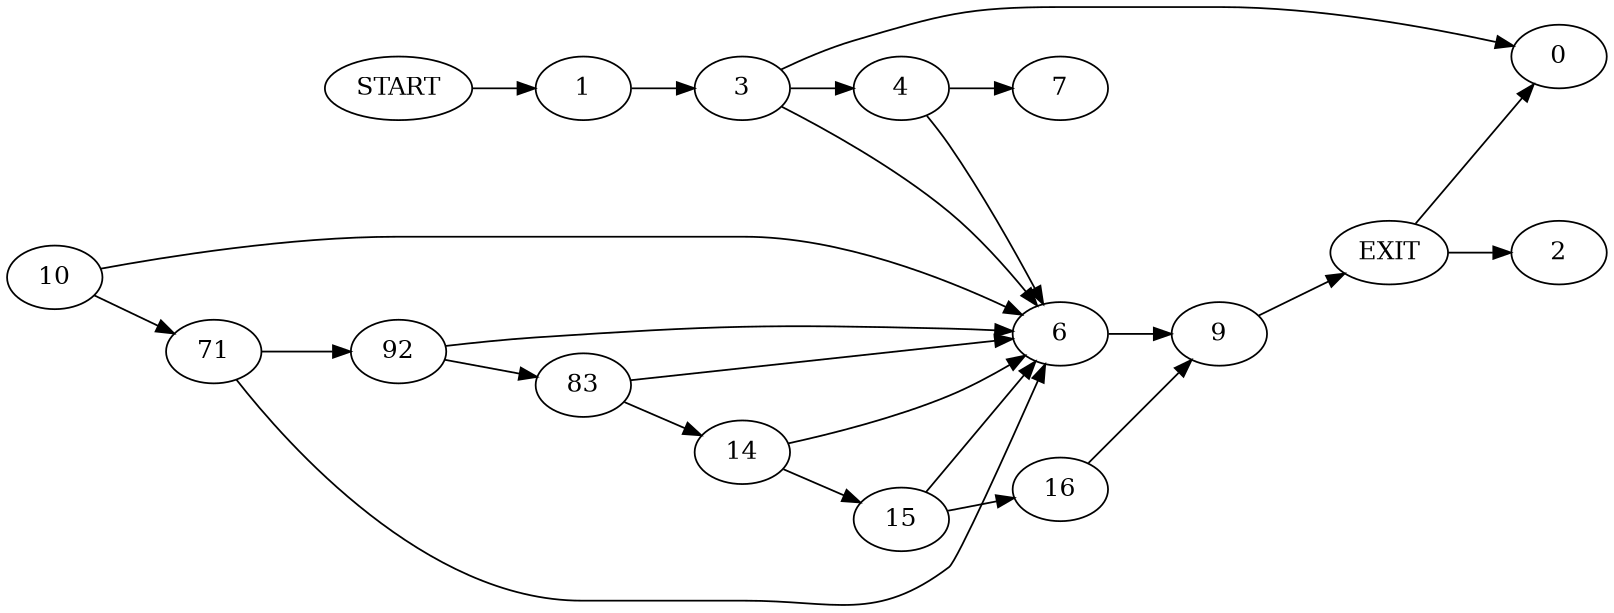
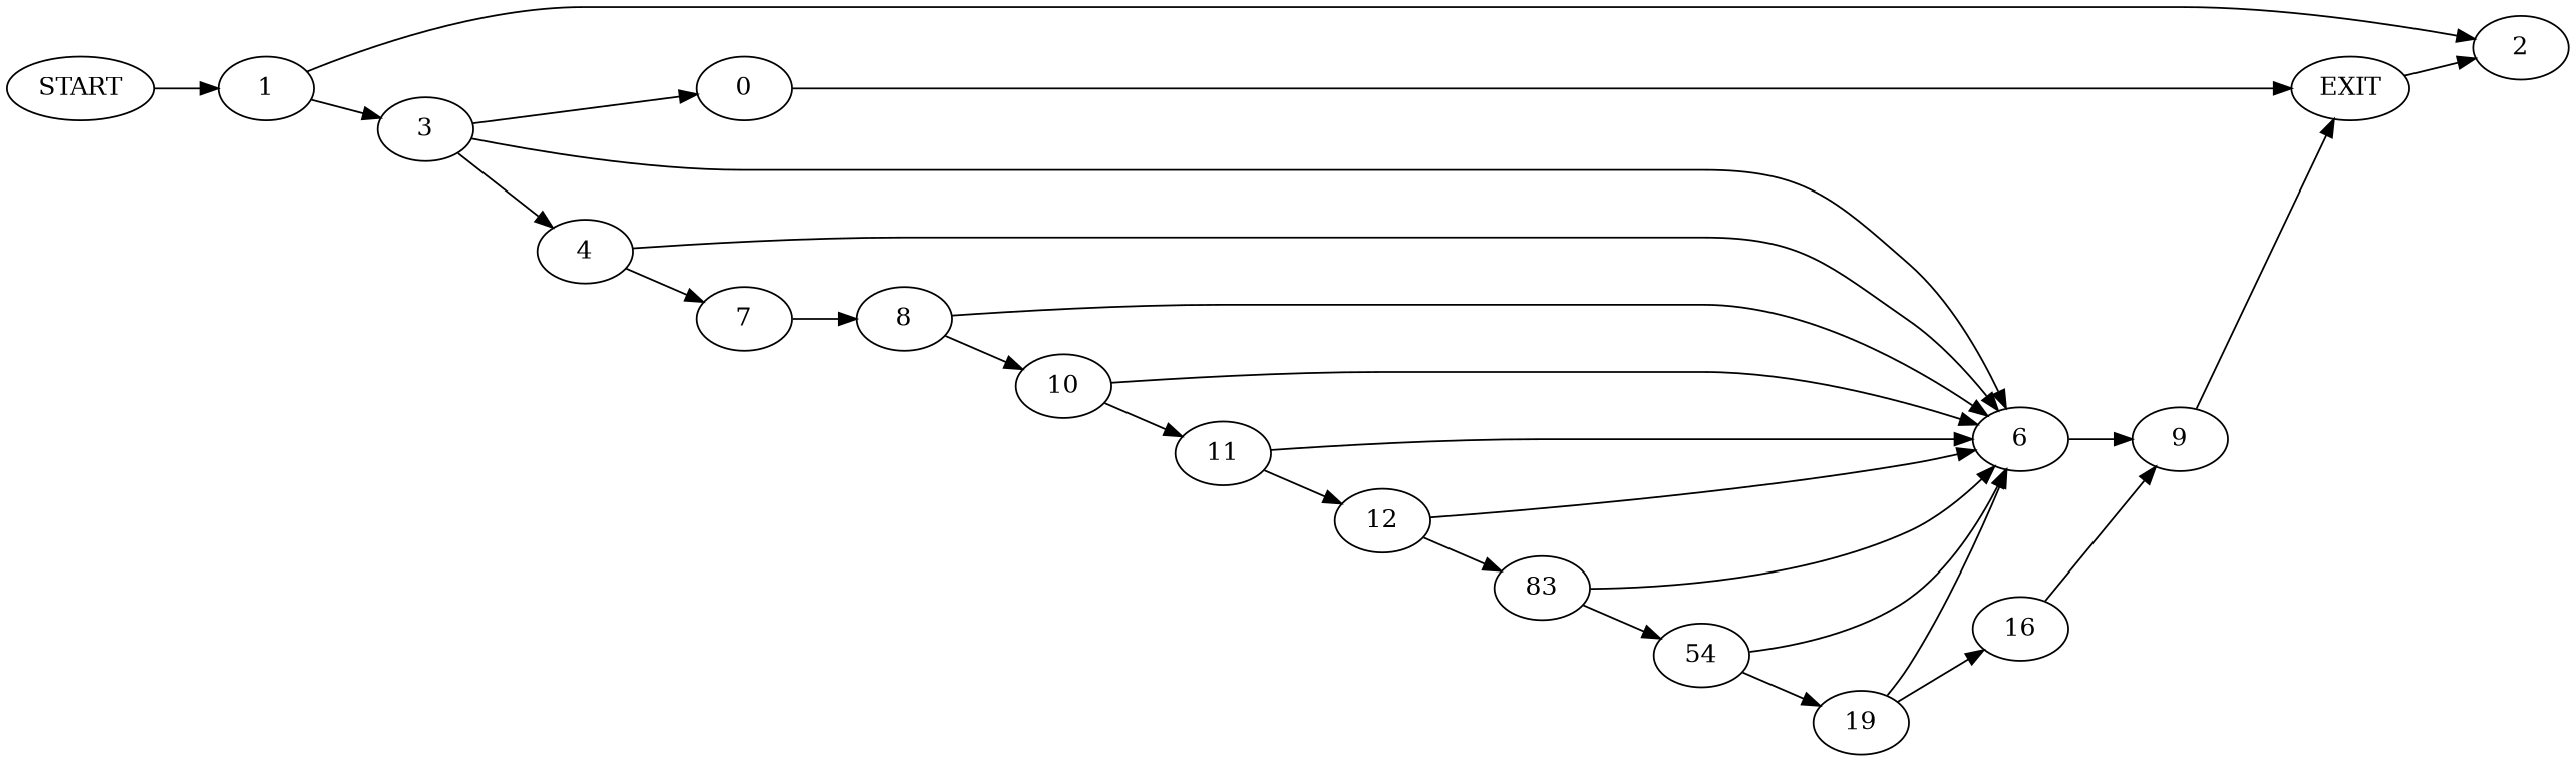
  digraph {
    rankdir=LR
    n1 [label=START]
    1
    2
    3
    n5 [label=EXIT]
    4
    n7 [label=0]
    6
    7
    9
+   8
    10
-   11 [label=71]
-   12 [label=92]
+   11
+   12
    n15 [label=83]
-   14
-   15
+   14 [label=54]
+   15 [label=19]
    16
    n1 -> 1
+   1 -> 2
    1 -> 3
    3 -> 4
    3 -> n7
    3 -> 6
    n5 -> 2
    4 -> 6
    4 -> 7
-   n5 -> n7
+   n7 -> n5
    6 -> 9
+   7 -> 8
    9 -> n5
+   8 -> 6
+   8 -> 10
    10 -> 6
    10 -> 11
    11 -> 6
    11 -> 12
    12 -> 6
    12 -> n15
    n15 -> 6
    n15 -> 14
    14 -> 6
    14 -> 15
    15 -> 6
    15 -> 16
    16 -> 9
  }
